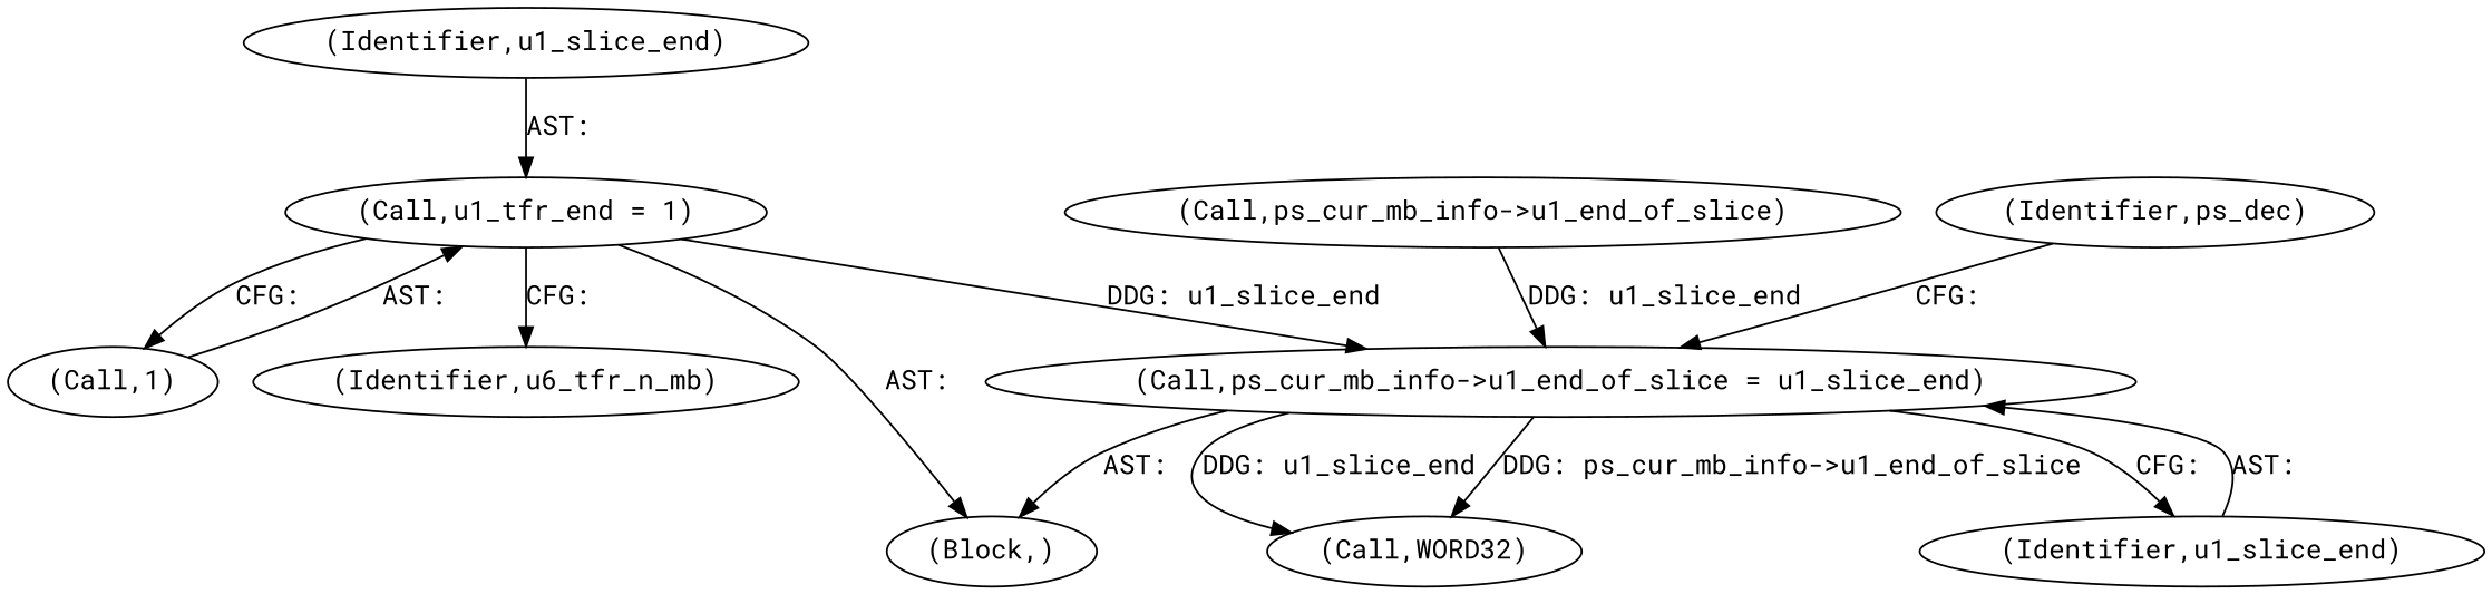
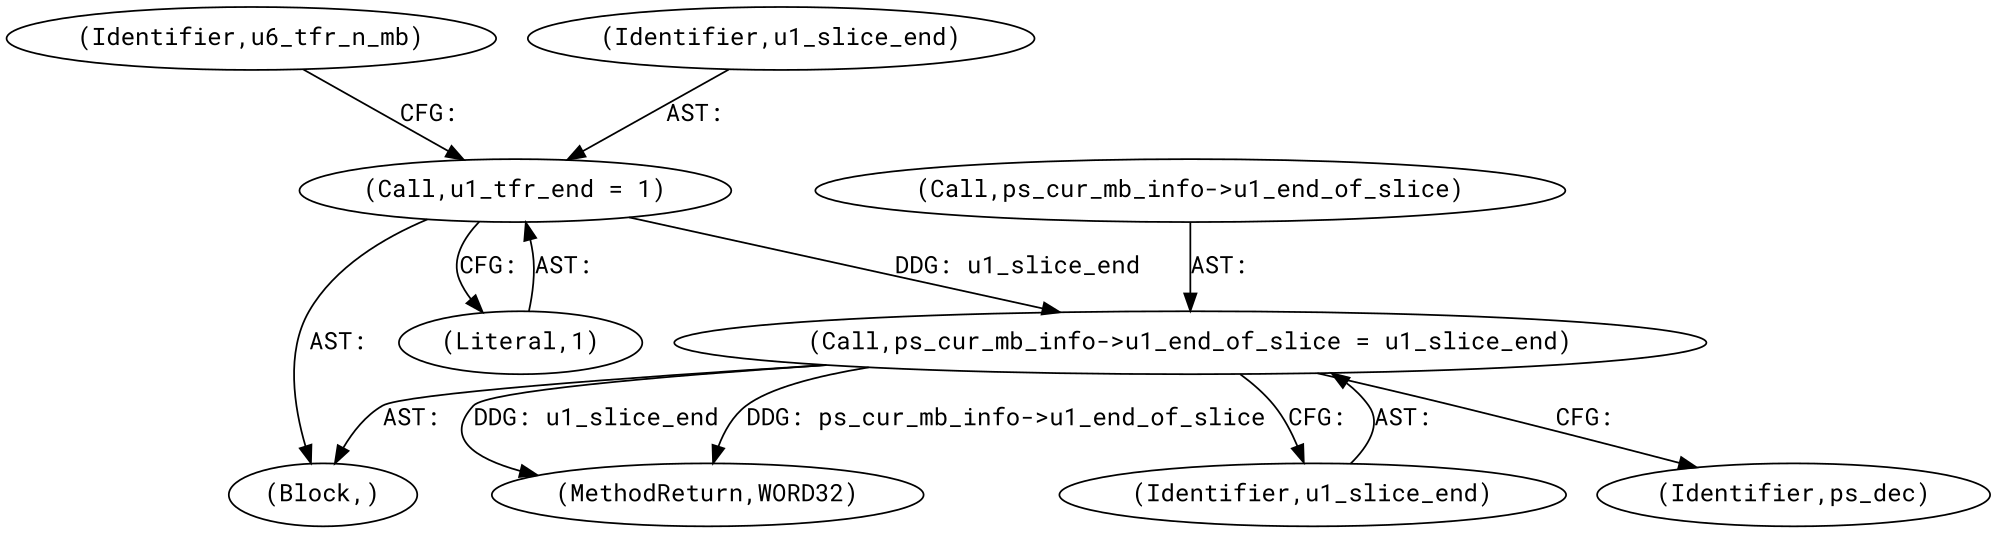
  digraph {
    fontname="Roboto Mono"
    node [fontname="Roboto Mono"]
    edge [fontname="Roboto Mono"]
    n1 [label="(Call,ps_cur_mb_info->u1_end_of_slice = u1_slice_end)"]
-   n2 [label="(Call,WORD32)"]
+   n2 [label="(MethodReturn,WORD32)"]
    n3 [label="(Block,)"]
    n4 [label="(Identifier,u1_slice_end)"]
    n5 [label="(Call,u1_tfr_end = 1)"]
-   n6 [label="(Call,1)"]
+   n6 [label="(Literal,1)"]
    n7 [label="(Call,ps_cur_mb_info->u1_end_of_slice)"]
    n8 [label="(Identifier,u6_tfr_n_mb)"]
    n9 [label="(Identifier,u1_slice_end)"]
    n10 [label="(Identifier,ps_dec)"]
    n1 -> n2 [label="DDG: ps_cur_mb_info->u1_end_of_slice"]
    n1 -> n2 [label="DDG: u1_slice_end"]
    n1 -> n3 [label="AST: "]
    n1 -> n4 [label="CFG: "]
    n4 -> n1 [label="AST: "]
    n5 -> n1 [label="DDG: u1_slice_end"]
    n5 -> n3 [label="AST: "]
    n5 -> n6 [label="CFG: "]
    n6 -> n5 [label="AST: "]
-   n7 -> n1 [label="DDG: u1_slice_end"]
-   n5 -> n8 [label="CFG: "]
+   n7 -> n1 [label="AST: "]
+   n8 -> n5 [label="CFG: "]
    n9 -> n5 [label="AST: "]
-   n10 -> n1 [label="CFG: "]
+   n1 -> n10 [label="CFG: "]
  }
